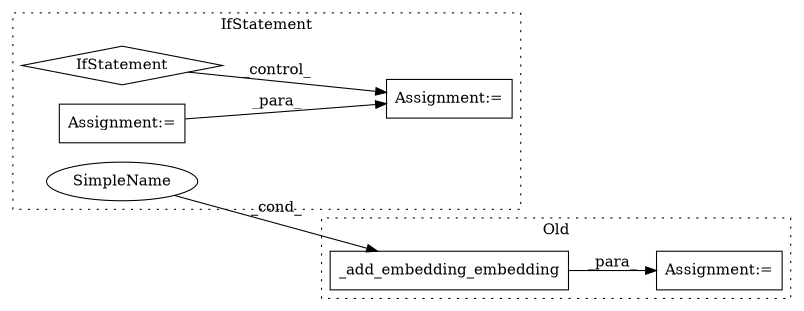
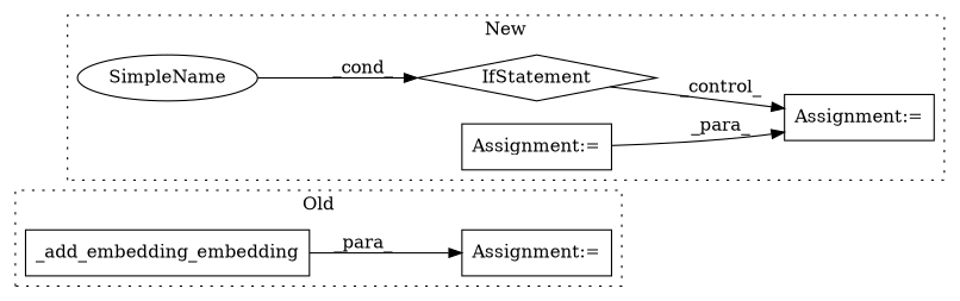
  digraph {
    rankdir=LR
    node [a=7 l=1 shape=box]
    n1 [a=32 l="23,1" label=_add_embedding_embedding s="3216,3278"]
    n2 [label="Assignment:=" s=3210]
    n3 [a=25 l="4,2" label=IfStatement s="3943,3966" shape=diamond]
    n4 [a=42 label=SimpleName shape=ellipse l=""]
    n5 [label="Assignment:=" s=4091]
    n6 [l=12 label="Assignment:=" s=3016]
    subgraph cluster_1 {
      label=Old
      style=dotted
      n1
      n2
    }
    subgraph cluster_2 {
-     label=IfStatement
+     label=New
      style=dotted
      n3
      n4
      n5
      n6
    }
    n1 -> n2 [label=_para_]
    n3 -> n5 [label=_control_]
-   n4 -> n1 [label=_cond_]
+   n4 -> n3 [label=_cond_]
    n6 -> n5 [label=_para_]
  }
